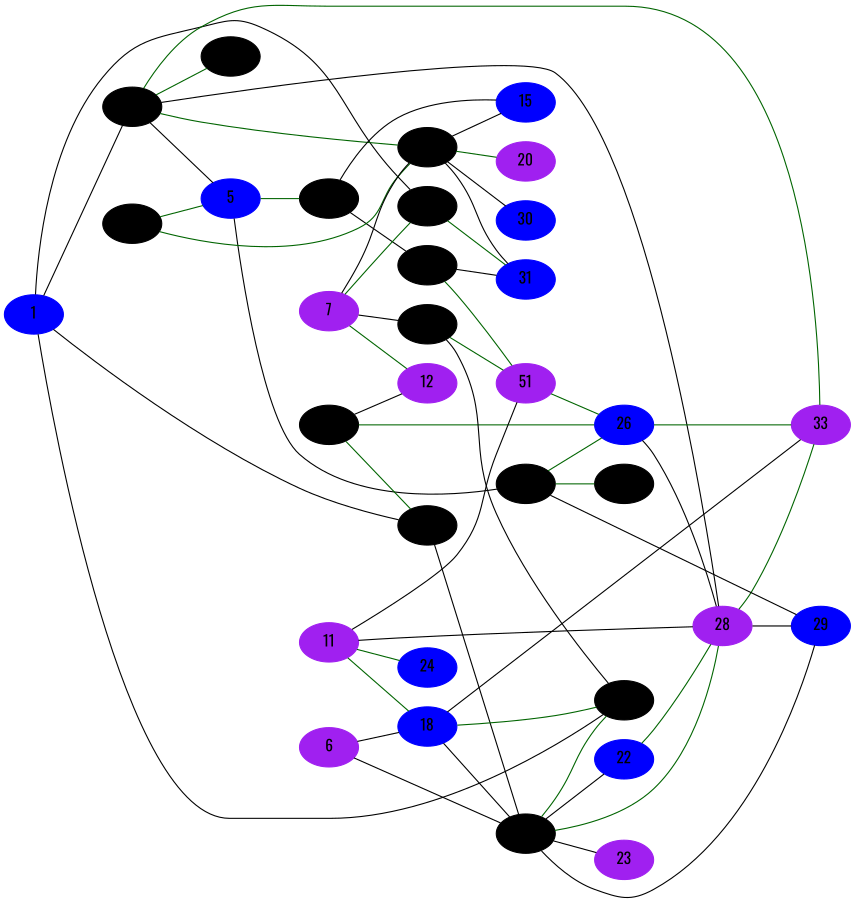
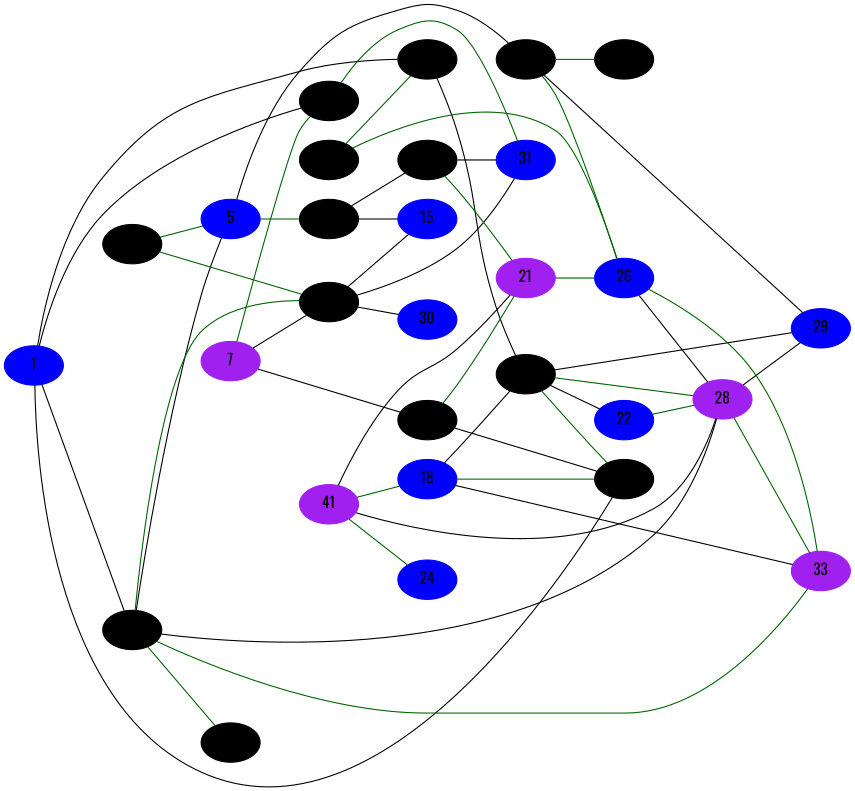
  graph {
    fontname=Oswald
    rankdir=LR
    node [color=black fontname=Oswald style=filled]
    edge [color=black fontname=Oswald weight=1.0]
    1 [color=blue]
    2
    8
    16
    32
    5 [color=blue]
    9
    27
    28 [color=purple]
    33 [color=purple]
    31 [color=blue]
    19
    10
    13
    15 [color=blue]
-   20 [color=purple]
    30 [color=blue]
    29 [color=blue]
    3
-   12 [color=purple]
    26 [color=blue]
    4
    14
    25
-   6 [color=purple]
    18 [color=blue]
    22 [color=blue]
-   23 [color=purple]
    7 [color=purple]
    17
-   21 [color=purple label=51]
-   11 [color=purple]
+   21 [color=purple]
+   11 [color=purple label=41]
    24 [color=blue]
    1 -- 2
    1 -- 8
    1 -- 16
    1 -- 32
    2 -- 5
    2 -- 9 [color=darkgreen]
    2 -- 27 [color=darkgreen]
    2 -- 28
    2 -- 33 [color=darkgreen weight=2.0]
    8 -- 31 [color=darkgreen]
    16 -- 19
    5 -- 10 [color=darkgreen]
    5 -- 13
    9 -- 31
    9 -- 15
-   9 -- 20 [color=darkgreen]
    9 -- 30
    28 -- 33 [color=darkgreen]
    28 -- 29
    19 -- 32 [color=darkgreen]
    19 -- 28 [color=darkgreen]
    19 -- 29
    19 -- 22
-   19 -- 23
    10 -- 15
    10 -- 14
    13 -- 29
    13 -- 26 [color=darkgreen]
    13 -- 25 [color=darkgreen]
    3 -- 16 [color=darkgreen]
-   3 -- 12
    3 -- 26 [color=darkgreen]
    26 -- 28 [weight=2.0]
    26 -- 33 [color=darkgreen]
    4 -- 5 [color=darkgreen]
    4 -- 9 [color=darkgreen]
    14 -- 31
    14 -- 21 [color=darkgreen]
-   6 -- 19
-   6 -- 18
    18 -- 32 [color=darkgreen]
    18 -- 33
    18 -- 19
    22 -- 28 [color=darkgreen]
    7 -- 8 [color=darkgreen]
    7 -- 9
-   7 -- 12 [color=darkgreen]
    7 -- 17
    17 -- 32
    17 -- 21 [color=darkgreen]
    21 -- 26 [color=darkgreen weight=2.0]
    11 -- 28
    11 -- 18 [color=darkgreen]
    11 -- 21
    11 -- 24 [color=darkgreen]
  }
